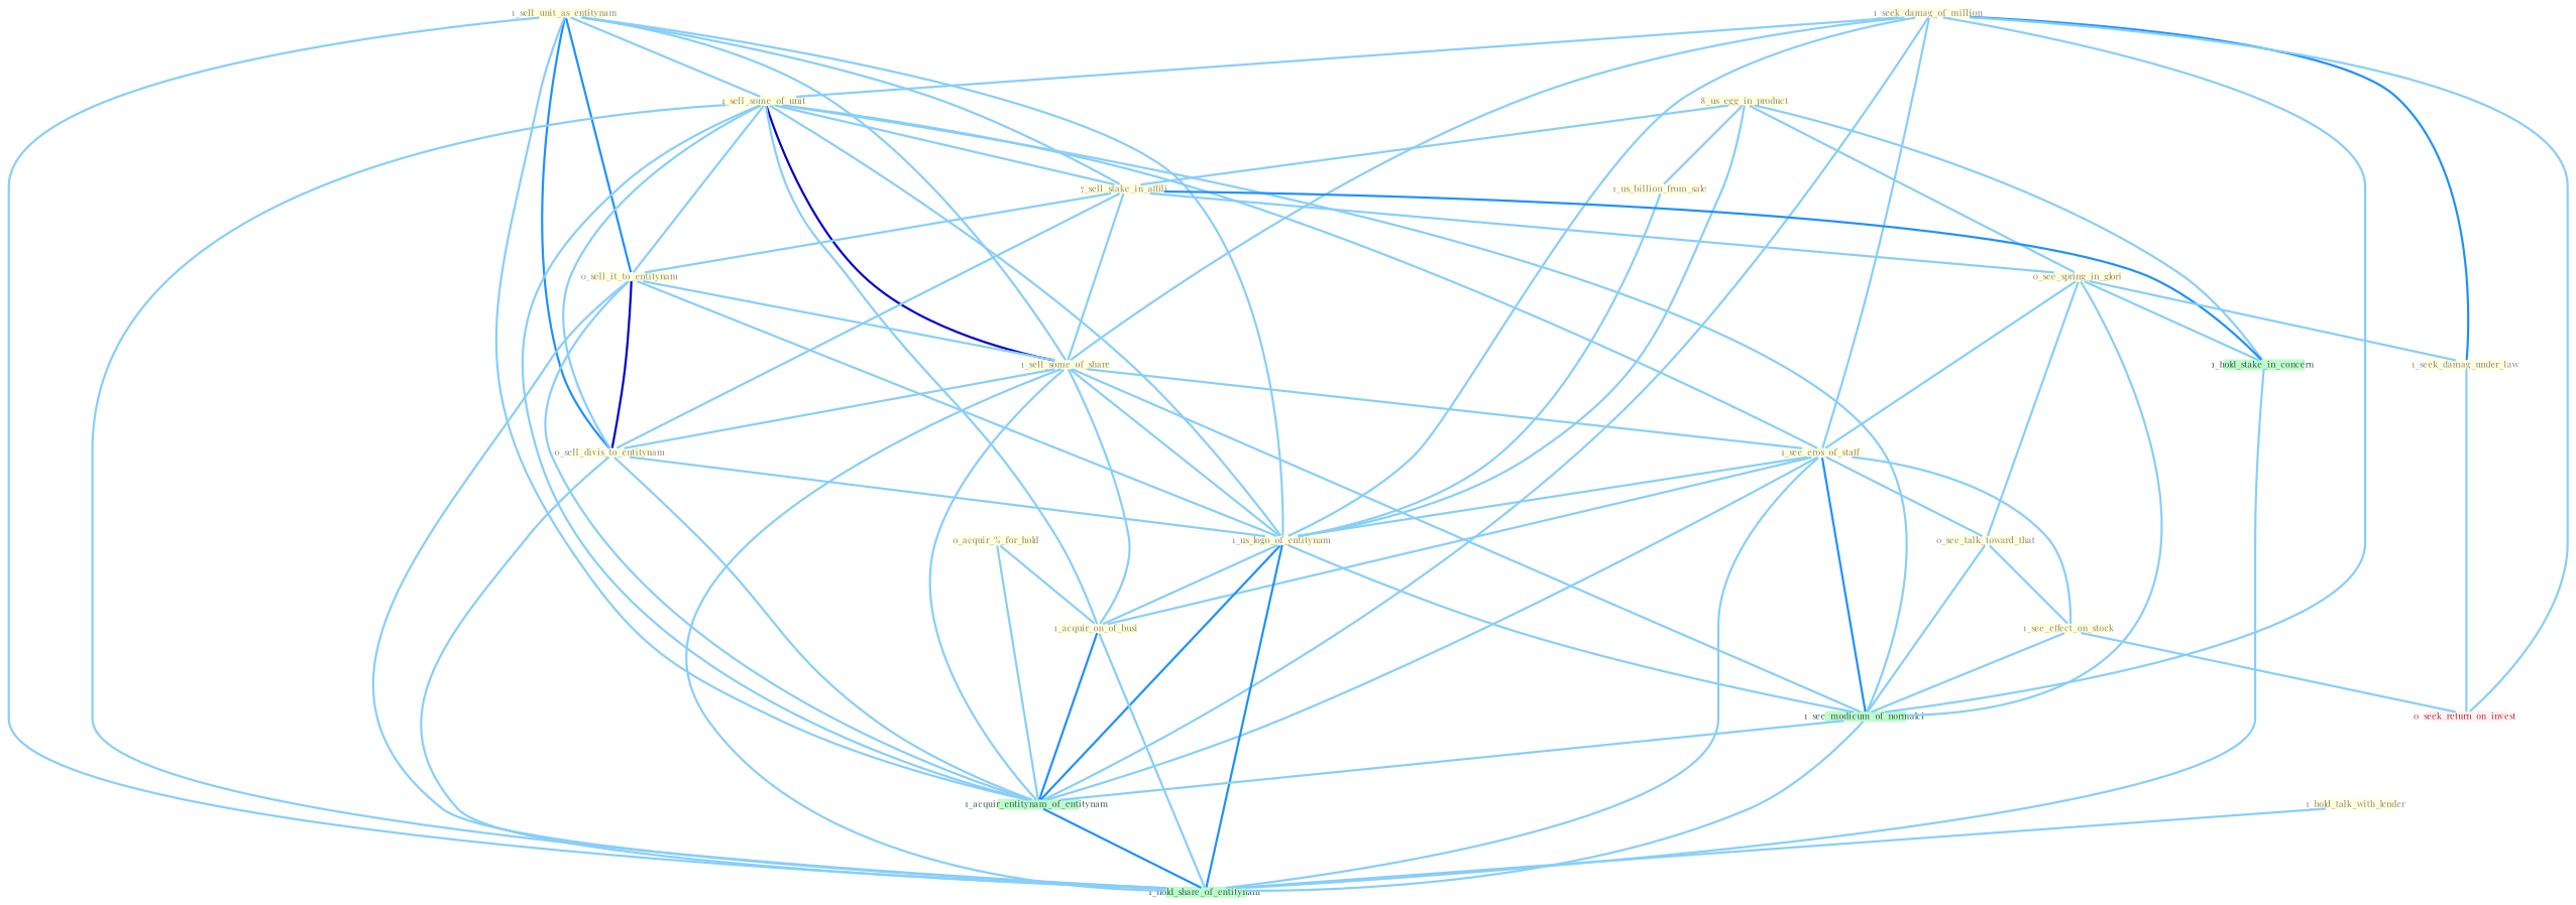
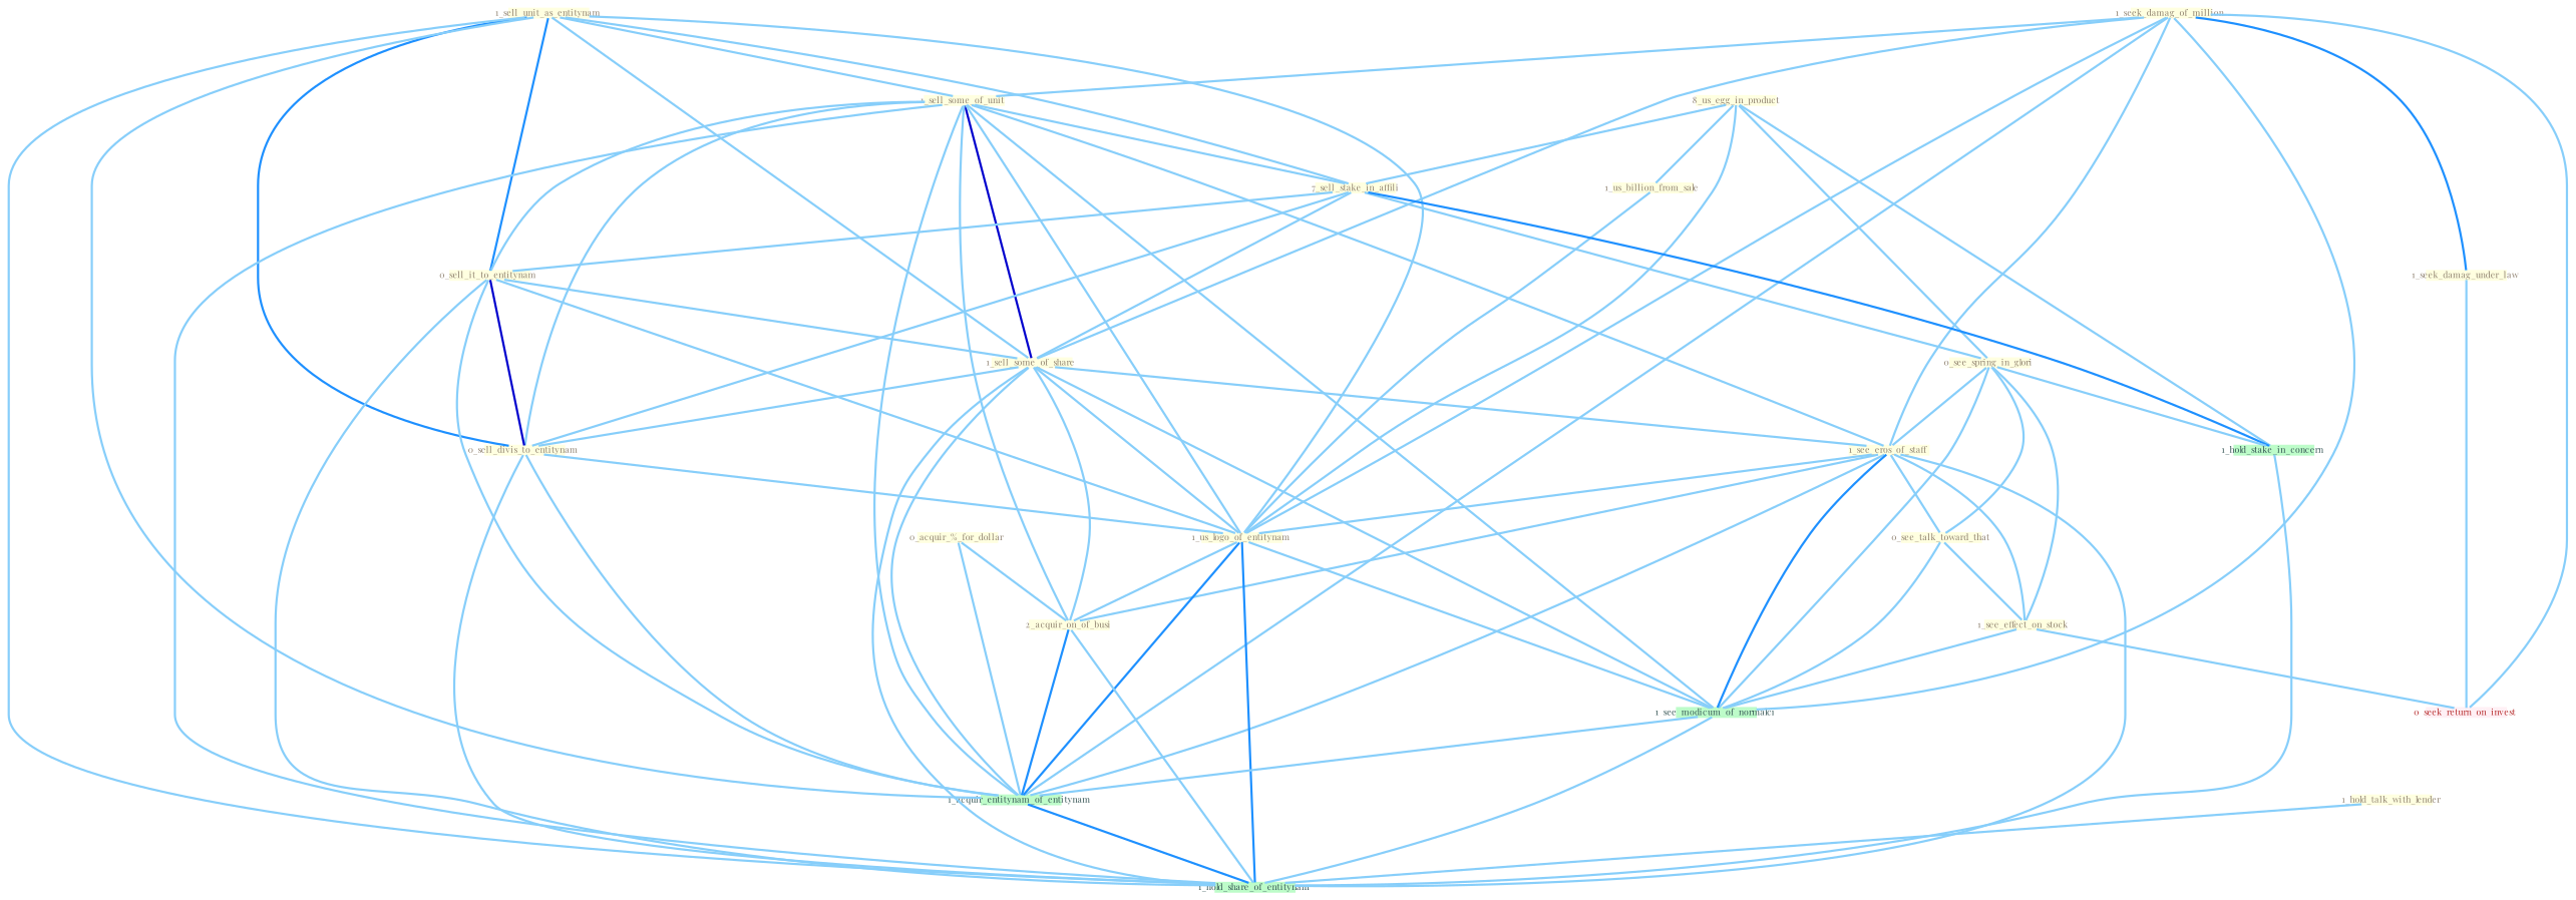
  graph {
    fontname="Playfair Display"
    node [color="#ffffe0" fixedsize=true fontcolor="#8b7d6b" fontname="Playfair Display" fontsize=4 shape=polygon style=filled]
    edge [color="#87cefa" fontname="Playfair Display" w=1]
-   "0_acquir_%_for_dollar " [height=.06 width=.5 label="0_acquir_%_for_hold"]
+   "0_acquir_%_for_dollar " [height=.06 width=.5]
    "1_sell_unit_as_entitynam " [height=.06 width=.5]
    "1_seek_damag_of_million " [height=.06 width=.5]
    "1_seek_damag_under_law " [height=.06 width=.5]
    n5 [height=.06 label="8_us_egg_in_product" width=.5]
    "1_hold_talk_with_lender " [height=.06 width=.5]
    "1_sell_some_of_unit " [height=.06 width=.5]
    "1_us_billion_from_sale " [height=.06 width=.5]
    n9 [height=.06 label="7_sell_stake_in_affili" width=.5]
    "0_sell_it_to_entitynam " [height=.06 width=.5]
    "1_sell_some_of_share " [height=.06 width=.5]
    "0_see_spring_in_glori " [height=.06 width=.5]
    "0_sell_divis_to_entitynam " [height=.06 width=.5]
    "1_see_eros_of_staff " [height=.06 width=.5]
    n15 [height=.06 label="0_see_talk_toward_that" width=.5]
    "1_us_logo_of_entitynam " [height=.06 width=.5]
    "1_see_effect_on_stock " [height=.06 width=.5]
-   "1_acquir_on_of_busi " [height=.06 width=.5]
+   "1_acquir_on_of_busi " [height=.06 width=.5 label="2_acquir_on_of_busi"]
    "0_seek_return_on_invest " [color="#fff0f5" fontcolor="#b22222" height=.06 width=.5]
    "1_acquir_entitynam_of_entitynam " [color="#BDFCC9" fontcolor="#2f4f4f" height=.06 width=.5]
    "1_hold_share_of_entitynam " [color="#BDFCC9" fontcolor="#2f4f4f" height=.06 width=.5]
    "1_see_modicum_of_normalci " [color="#BDFCC9" fontcolor="#2f4f4f" height=.06 width=.5]
    "1_hold_stake_in_concern " [color="#BDFCC9" fontcolor="#2f4f4f" height=.06 width=.5]
    subgraph sub_1 {
      "0_acquir_%_for_dollar "
      "1_sell_unit_as_entitynam "
      "1_seek_damag_of_million "
      "1_seek_damag_under_law "
      n5
      "1_hold_talk_with_lender "
      "1_sell_some_of_unit "
      "1_us_billion_from_sale "
      n9
      "0_sell_it_to_entitynam "
      "1_sell_some_of_share "
      "0_see_spring_in_glori "
      "0_sell_divis_to_entitynam "
      "1_see_eros_of_staff "
      n15
      "1_us_logo_of_entitynam "
      "1_see_effect_on_stock "
      "1_acquir_on_of_busi "
    }
    subgraph sub_2 {
      "0_seek_return_on_invest "
    }
    "0_acquir_%_for_dollar " -- "1_acquir_on_of_busi "
    "0_acquir_%_for_dollar " -- "1_acquir_entitynam_of_entitynam "
    "1_sell_unit_as_entitynam " -- "1_sell_some_of_unit "
    "1_sell_unit_as_entitynam " -- n9
    "1_sell_unit_as_entitynam " -- "0_sell_it_to_entitynam " [color="#1e90ff" w=2]
    "1_sell_unit_as_entitynam " -- "1_sell_some_of_share "
    "1_sell_unit_as_entitynam " -- "0_sell_divis_to_entitynam " [color="#1e90ff" w=2]
    "1_sell_unit_as_entitynam " -- "1_us_logo_of_entitynam "
    "1_sell_unit_as_entitynam " -- "1_acquir_entitynam_of_entitynam "
    "1_sell_unit_as_entitynam " -- "1_hold_share_of_entitynam "
    "1_seek_damag_of_million " -- "1_seek_damag_under_law " [color="#1e90ff" w=2]
    "1_seek_damag_of_million " -- "1_sell_some_of_unit "
    "1_seek_damag_of_million " -- "1_sell_some_of_share "
    "1_seek_damag_of_million " -- "1_see_eros_of_staff "
    "1_seek_damag_of_million " -- "1_us_logo_of_entitynam "
    "1_seek_damag_of_million " -- "0_seek_return_on_invest "
    "1_seek_damag_of_million " -- "1_acquir_entitynam_of_entitynam "
    "1_seek_damag_of_million " -- "1_see_modicum_of_normalci "
    "1_seek_damag_under_law " -- "0_seek_return_on_invest "
    n5 -- "1_us_billion_from_sale "
    n5 -- n9
    n5 -- "0_see_spring_in_glori "
    n5 -- "1_us_logo_of_entitynam "
    n5 -- "1_hold_stake_in_concern "
    "1_hold_talk_with_lender " -- "1_hold_share_of_entitynam "
    "1_sell_some_of_unit " -- n9
    "1_sell_some_of_unit " -- "0_sell_it_to_entitynam "
    "1_sell_some_of_unit " -- "1_sell_some_of_share " [color="#0000cd" w=3]
    "1_sell_some_of_unit " -- "0_sell_divis_to_entitynam "
    "1_sell_some_of_unit " -- "1_see_eros_of_staff "
    "1_sell_some_of_unit " -- "1_us_logo_of_entitynam "
    "1_sell_some_of_unit " -- "1_acquir_on_of_busi "
    "1_sell_some_of_unit " -- "1_acquir_entitynam_of_entitynam "
    "1_sell_some_of_unit " -- "1_hold_share_of_entitynam "
    "1_sell_some_of_unit " -- "1_see_modicum_of_normalci "
    "1_us_billion_from_sale " -- "1_us_logo_of_entitynam "
    n9 -- "0_sell_it_to_entitynam "
    n9 -- "1_sell_some_of_share "
    n9 -- "0_see_spring_in_glori "
    n9 -- "0_sell_divis_to_entitynam "
    n9 -- "1_hold_stake_in_concern " [color="#1e90ff" w=2]
    "0_sell_it_to_entitynam " -- "1_sell_some_of_share "
    "0_sell_it_to_entitynam " -- "0_sell_divis_to_entitynam " [color="#0000cd" w=3]
    "0_sell_it_to_entitynam " -- "1_us_logo_of_entitynam "
    "0_sell_it_to_entitynam " -- "1_acquir_entitynam_of_entitynam "
    "0_sell_it_to_entitynam " -- "1_hold_share_of_entitynam "
    "1_sell_some_of_share " -- "0_sell_divis_to_entitynam "
    "1_sell_some_of_share " -- "1_see_eros_of_staff "
    "1_sell_some_of_share " -- "1_us_logo_of_entitynam "
    "1_sell_some_of_share " -- "1_acquir_on_of_busi "
    "1_sell_some_of_share " -- "1_acquir_entitynam_of_entitynam "
    "1_sell_some_of_share " -- "1_hold_share_of_entitynam "
    "1_sell_some_of_share " -- "1_see_modicum_of_normalci "
    "0_see_spring_in_glori " -- "1_see_eros_of_staff "
    "0_see_spring_in_glori " -- n15
-   "0_see_spring_in_glori " -- "1_seek_damag_under_law "
+   "0_see_spring_in_glori " -- "1_see_effect_on_stock "
    "0_see_spring_in_glori " -- "1_see_modicum_of_normalci "
    "0_see_spring_in_glori " -- "1_hold_stake_in_concern "
    "0_sell_divis_to_entitynam " -- "1_us_logo_of_entitynam "
    "0_sell_divis_to_entitynam " -- "1_acquir_entitynam_of_entitynam "
    "0_sell_divis_to_entitynam " -- "1_hold_share_of_entitynam "
    "1_see_eros_of_staff " -- n15
    "1_see_eros_of_staff " -- "1_us_logo_of_entitynam "
    "1_see_eros_of_staff " -- "1_see_effect_on_stock "
    "1_see_eros_of_staff " -- "1_acquir_on_of_busi "
    "1_see_eros_of_staff " -- "1_acquir_entitynam_of_entitynam "
    "1_see_eros_of_staff " -- "1_hold_share_of_entitynam "
    "1_see_eros_of_staff " -- "1_see_modicum_of_normalci " [color="#1e90ff" w=2]
    n15 -- "1_see_effect_on_stock "
    n15 -- "1_see_modicum_of_normalci "
    "1_us_logo_of_entitynam " -- "1_acquir_on_of_busi "
    "1_us_logo_of_entitynam " -- "1_acquir_entitynam_of_entitynam " [color="#1e90ff" w=2]
    "1_us_logo_of_entitynam " -- "1_hold_share_of_entitynam " [color="#1e90ff" w=2]
    "1_us_logo_of_entitynam " -- "1_see_modicum_of_normalci "
    "1_see_effect_on_stock " -- "0_seek_return_on_invest "
    "1_see_effect_on_stock " -- "1_see_modicum_of_normalci "
    "1_acquir_on_of_busi " -- "1_acquir_entitynam_of_entitynam " [color="#1e90ff" w=2]
    "1_acquir_on_of_busi " -- "1_hold_share_of_entitynam "
    "1_acquir_entitynam_of_entitynam " -- "1_hold_share_of_entitynam " [color="#1e90ff" w=2]
    "1_see_modicum_of_normalci " -- "1_acquir_entitynam_of_entitynam "
    "1_see_modicum_of_normalci " -- "1_hold_share_of_entitynam "
    "1_hold_stake_in_concern " -- "1_hold_share_of_entitynam "
  }
